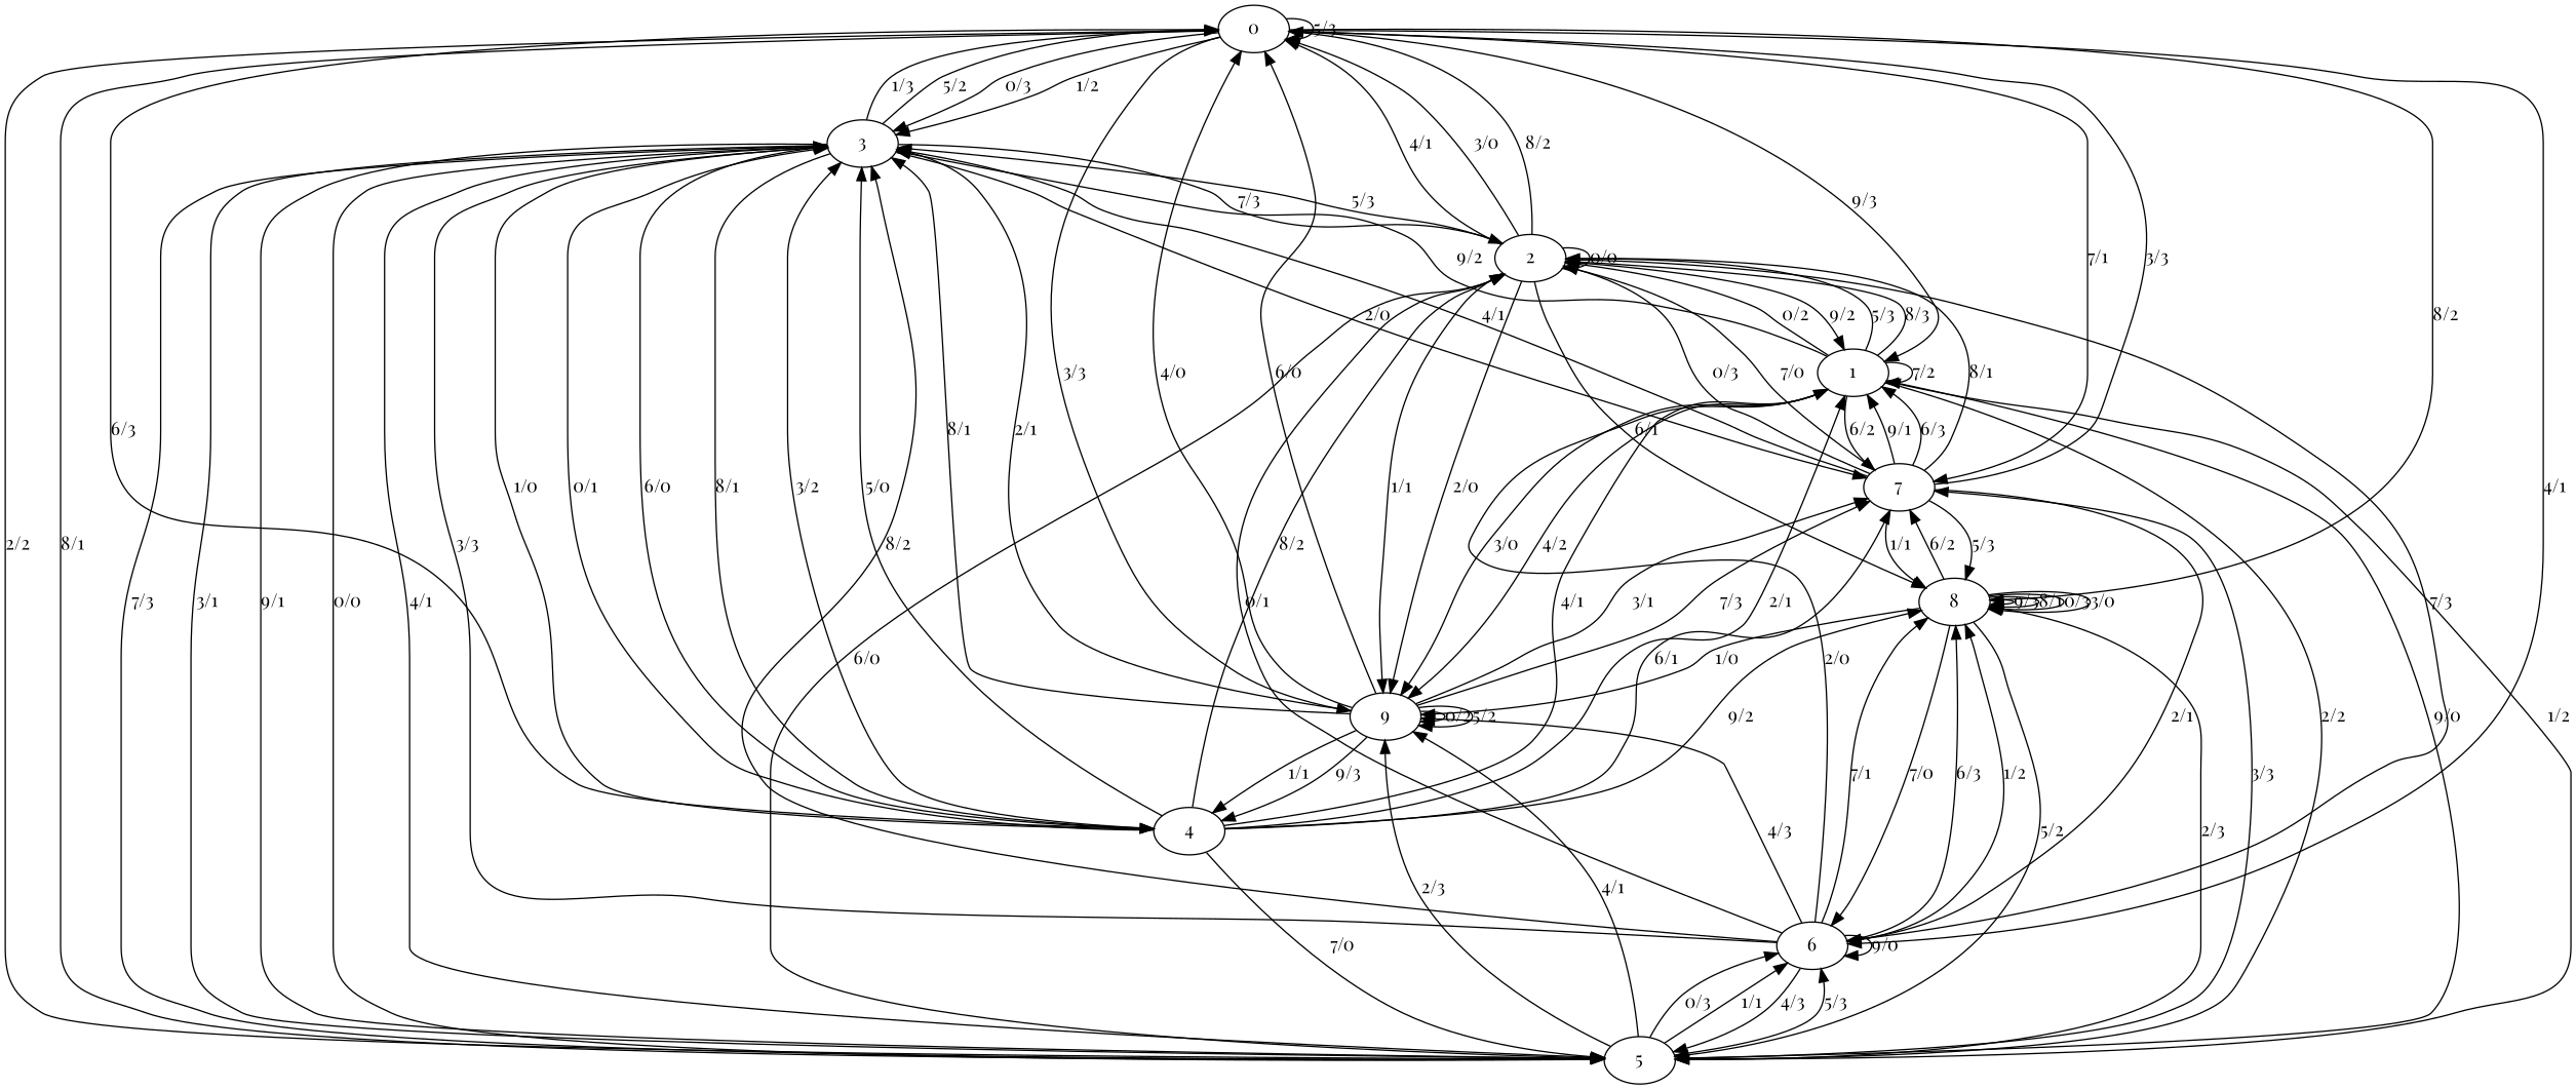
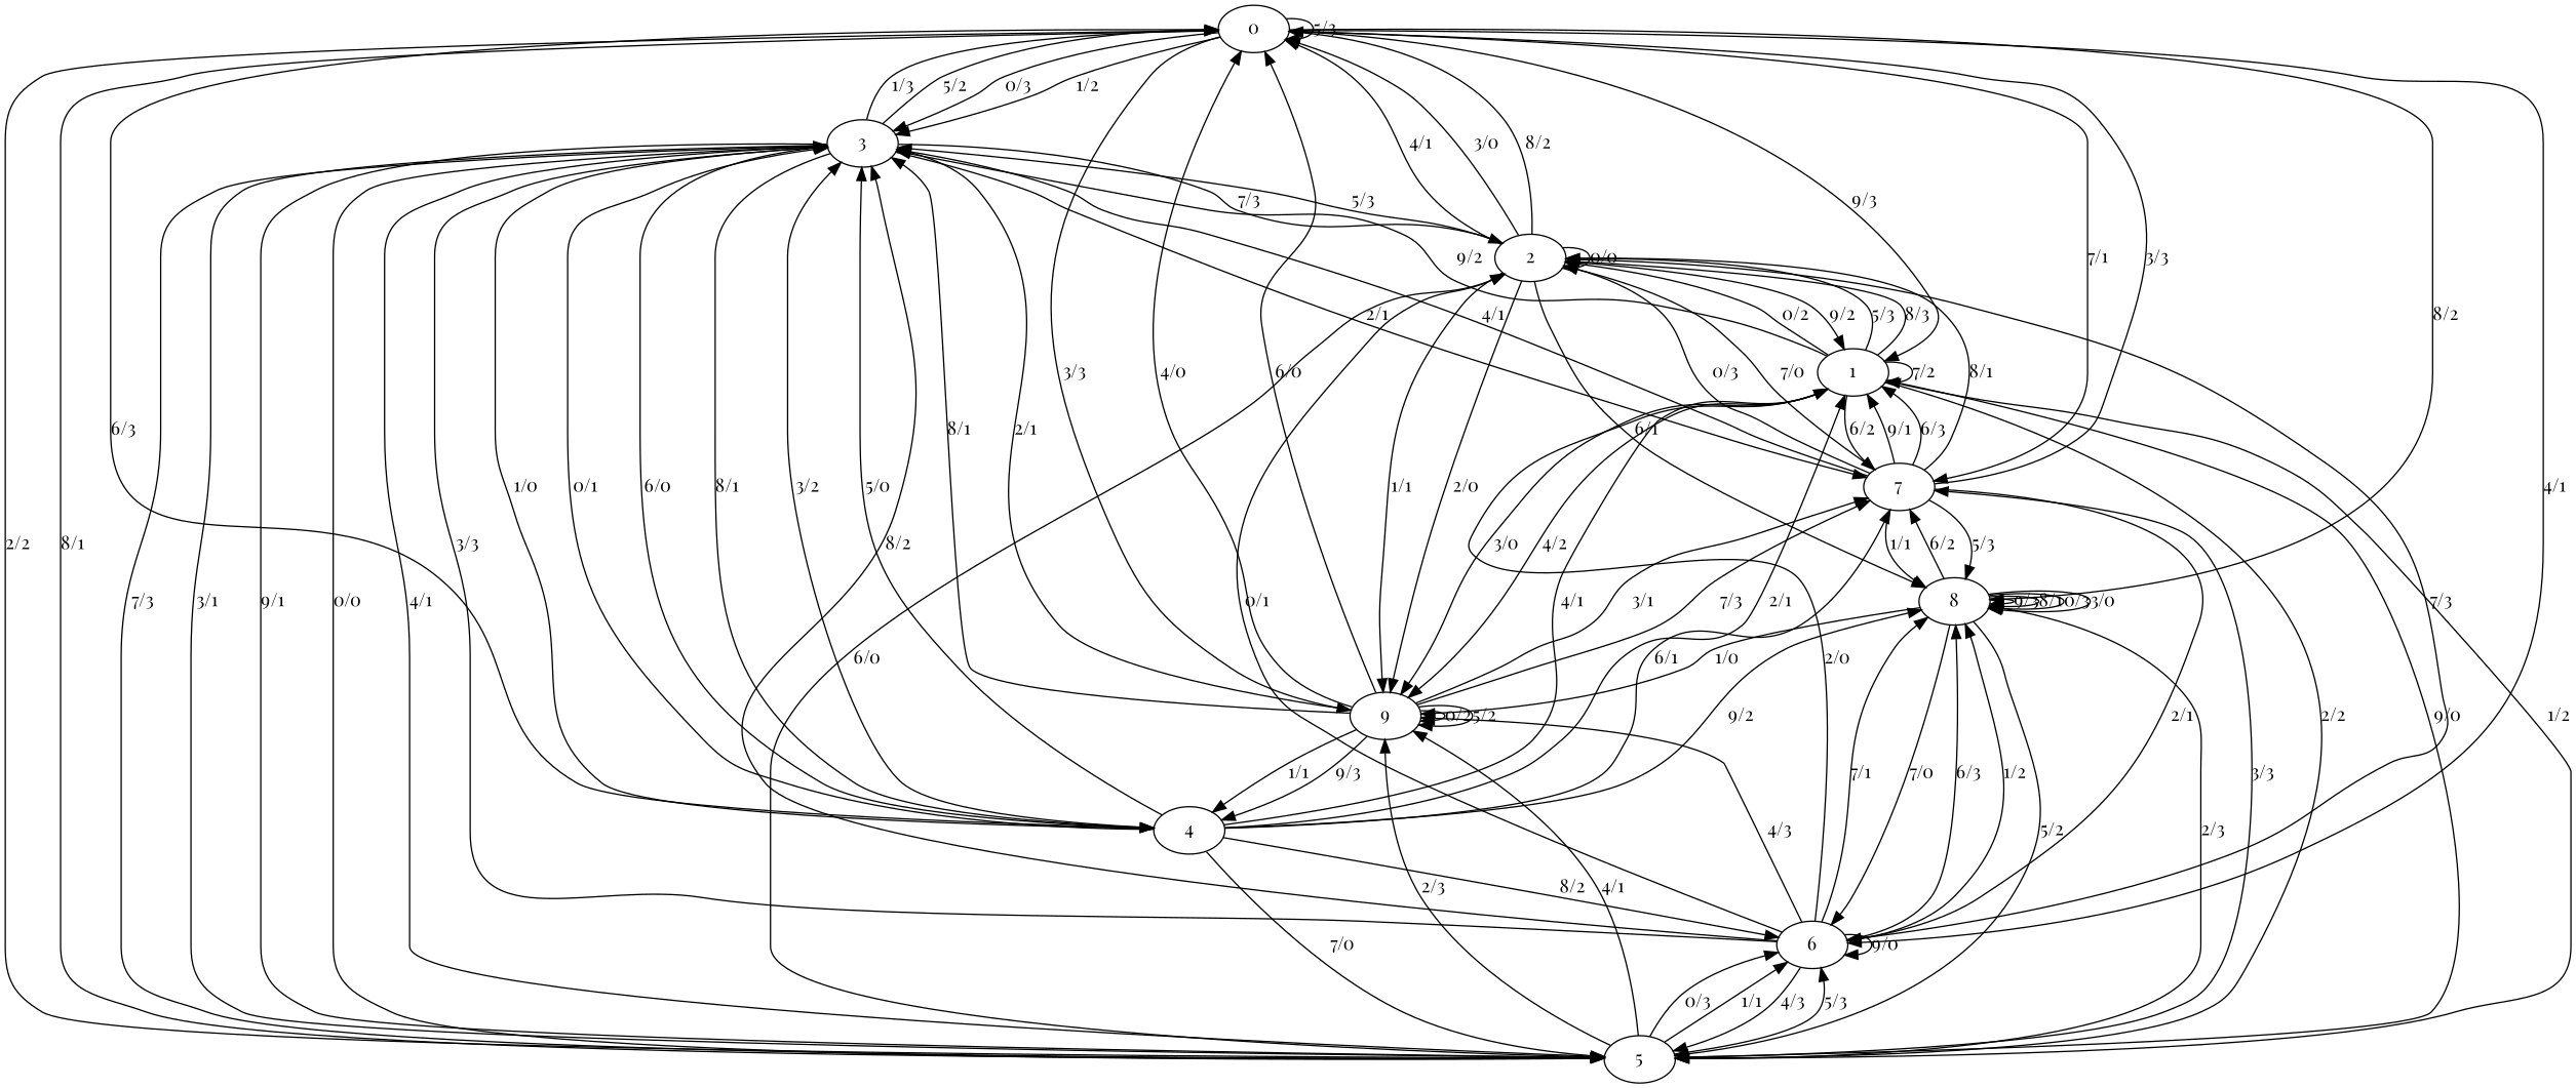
  digraph {
    fontname="Playfair Display"
    node [fontname="Playfair Display"]
    edge [fontname="Playfair Display"]
    0
    3
    9
    4
    5
    6
    7
    8
    1
    2
    0 -> 0 [label="5/3"]
    0 -> 3 [label="0/3"]
    0 -> 3 [label="1/2"]
    0 -> 9 [label="3/3"]
    0 -> 4 [label="6/3"]
    0 -> 5 [label="2/2"]
    0 -> 6 [label="4/1"]
    0 -> 7 [label="7/1"]
    0 -> 8 [label="8/2"]
    0 -> 1 [label="9/3"]
    3 -> 0 [label="1/3"]
    3 -> 0 [label="5/2"]
    3 -> 4 [label="6/0"]
    3 -> 4 [label="8/1"]
    3 -> 5 [label="3/1"]
    3 -> 5 [label="9/1"]
    3 -> 5 [label="0/0"]
    3 -> 5 [label="4/1"]
-   3 -> 7 [label="2/0"]
+   3 -> 7 [label="2/1"]
    3 -> 2 [label="7/3"]
    9 -> 0 [label="4/0"]
    9 -> 0 [label="6/0"]
    9 -> 3 [label="2/1"]
    9 -> 3 [label="8/1"]
    9 -> 9 [label="0/2"]
    9 -> 9 [label="5/2"]
    9 -> 4 [label="1/1"]
    9 -> 4 [label="9/3"]
    9 -> 7 [label="7/3"]
    9 -> 7 [label="3/1"]
    4 -> 3 [label="3/2"]
    4 -> 3 [label="5/0"]
    4 -> 3 [label="1/0"]
    4 -> 3 [label="0/1"]
    4 -> 5 [label="7/0"]
    4 -> 7 [label="6/1"]
    4 -> 8 [label="9/2"]
    4 -> 1 [label="4/1"]
    4 -> 1 [label="2/1"]
-   4 -> 2 [label="8/2"]
+   4 -> 6 [label="8/2"]
    5 -> 0 [label="8/1"]
    5 -> 3 [label="7/3"]
    5 -> 9 [label="4/1"]
    5 -> 9 [label="2/3"]
    5 -> 6 [label="5/3"]
    5 -> 6 [label="0/3"]
    5 -> 6 [label="1/1"]
    5 -> 7 [label="3/3"]
    5 -> 1 [label="9/0"]
    5 -> 2 [label="6/0"]
    6 -> 3 [label="3/3"]
    6 -> 3 [label="8/2"]
    6 -> 9 [label="4/3"]
    6 -> 5 [label="4/3"]
    6 -> 6 [label="9/0"]
    6 -> 8 [label="6/3"]
    6 -> 8 [label="1/2"]
    6 -> 8 [label="7/1"]
    6 -> 1 [label="2/0"]
    6 -> 2 [label="0/1"]
    7 -> 0 [label="3/3"]
    7 -> 3 [label="4/1"]
    7 -> 6 [label="2/1"]
    7 -> 8 [label="5/3"]
    7 -> 8 [label="1/1"]
    7 -> 1 [label="9/1"]
    7 -> 1 [label="6/3"]
    7 -> 2 [label="8/1"]
    7 -> 2 [label="0/3"]
    7 -> 2 [label="7/0"]
    8 -> 9 [label="1/0"]
    8 -> 5 [label="5/2"]
    8 -> 5 [label="2/3"]
    8 -> 6 [label="7/0"]
    8 -> 7 [label="6/2"]
    8 -> 8 [label="9/3"]
    8 -> 8 [label="8/1"]
    8 -> 8 [label="0/3"]
    8 -> 8 [label="3/0"]
    1 -> 3 [label="9/2"]
    1 -> 9 [label="3/0"]
    1 -> 9 [label="4/2"]
    1 -> 5 [label="2/2"]
    1 -> 5 [label="1/2"]
    1 -> 7 [label="6/2"]
    1 -> 1 [label="7/2"]
    1 -> 2 [label="5/3"]
    1 -> 2 [label="8/3"]
    1 -> 2 [label="0/2"]
    2 -> 0 [label="4/1"]
    2 -> 0 [label="3/0"]
    2 -> 0 [label="8/2"]
    2 -> 3 [label="5/3"]
    2 -> 9 [label="1/1"]
    2 -> 9 [label="2/0"]
    2 -> 6 [label="7/3"]
    2 -> 8 [label="6/1"]
    2 -> 1 [label="9/2"]
    2 -> 2 [label="0/0"]
  }
